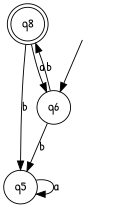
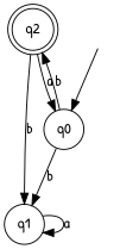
  digraph {
    fontname="Patrick Hand"
    node [fontname="Patrick Hand" shape=circle]
    edge [fontname="Patrick Hand"]
-   q1 [label=q5]
-   q2 [shape=doublecircle label=q8]
-   q0 [label=q6]
+   q1
+   q2 [shape=doublecircle]
+   q0
    _nil [style=invis shape=""]
    q1 -> q1 [label=a]
    q2 -> q1 [label=b]
    q2 -> q0 [label=a]
    q0 -> q1 [label=b]
    q0 -> q2 [label=b]
    _nil -> q0
  }
